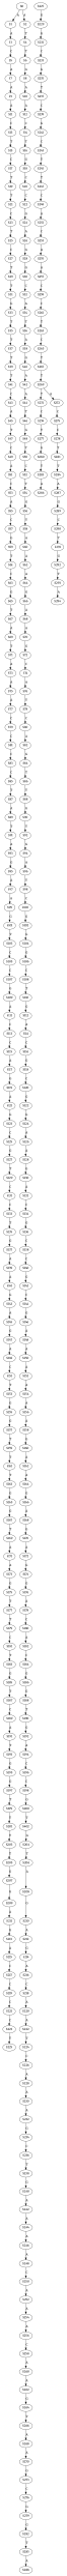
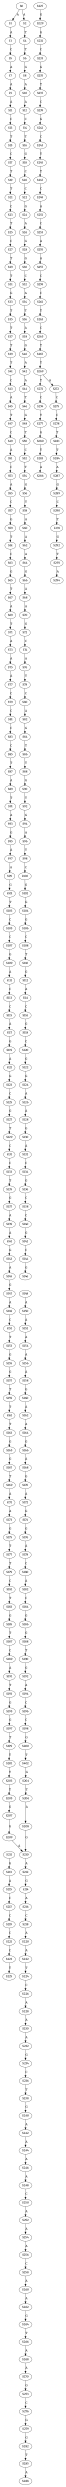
  strict digraph {
    fontname=Merriweather
    node [fontname=Merriweather]
    edge [fontname=Merriweather]
    S0
    S1
    S2
    S3
    S4
    S5
    S6
    S7
    S8
    S9
    S10
    S11
    S12
    S13
    S14
    S15
    S16
    S17
    S18
    S19
    S20
    S21
    S22
    S23
    S24
    S25
    S26
    S27
    S28
    S29
    S30
    S31
    S32
    S33
    S34
    S35
    S36
    S37
    S38
    S39
    S40
    S41
    S42
    S43
    S44
    S45
    S46
    S47
    S48
    S49
    S50
    S51
    S52
    S53
    S54
    S55
    S56
    S57
    S58
    S59
    S60
    S61
    S62
    S63
    S64
    S65
    S66
    S67
    S68
    S69
    S70
    S71
    S72
    S73
    S74
    S75
    S76
    S77
    S78
    S79
    S80
    S81
    S82
    S83
    S84
    S85
    S86
    S87
    S88
    S89
    S90
    S91
    S92
    S93
    S94
    S95
    S96
    S97
    S98
    S99
    S100
    S101
    S102
    S103
    S104
    S105
    S106
    S107
    S108
    S109
    S110
    S111
    S112
    S113
    S114
    S115
    S116
    S117
    S118
    S119
    S120
    S121
    S122
    S123
    S124
    S125
    S126
    S127
    S128
    S129
    S130
    S131
    S132
    S133
    S134
    S135
    S136
    S137
    S138
    S139
    S140
    S141
    S142
    S143
    S144
    S145
    S146
    S147
    S148
    S149
    S150
    S151
    S152
    S153
    S154
    S155
    S156
    S157
    S158
    S159
    S160
    S161
    S162
    S163
    S164
    S165
    S166
    S167
    S168
    S169
    S170
    S171
    S172
    S173
    S174
    S175
    S176
    S177
    S178
    S179
    S180
    S181
    S182
    S183
    S184
    S185
    S186
    S187
    S188
    S189
    S190
    S191
    S192
    S193
    S194
    S195
    S196
    S197
    S198
    S199
    S200
    S201
    n203 [label=S402]
    S203
    S204
    S205
    S206
    S207
    S208
    S209
    S210
    S211
    S212
    S213
    S214
    S215
    S216
    S217
    S218
    S219
    S220
    S221
    S222
    S223
    S224
    S225
    S226
    S228
    S227
    S229
    S230
    S231
    S232
    S233
    S234
    S235
    S236
    S237
    S238
    S239
    S240
    S241
    S242
    S243
    S244
    S245
    S246
    S247
    S248
    S249
    S250
    S251
    S252
    S253
    S254
    S255
    S256
    S257
    S258
    S259
    S260
    S261
    S262
    S263
    S264
    S265
    S266
    S267
    S268
    S269
    S270
    S271
    S272
    S273
    S274
    S275
    S276
    S277
    S278
    S279
    S280
    S281
    S282
    S283
    S284
    S285
    S286
    S287
    S288
    S289
    S290
    S291
    S292
    S293
    S294
    S0 -> S1 [label=A]
    S0 -> S2 [label=A]
    S1 -> S3 [label=A]
    S2 -> S4 [label=T]
    S3 -> S5 [label=C]
    S4 -> S6 [label=T]
    S5 -> S7 [label=A]
    S6 -> S8 [label=G]
    S7 -> S9 [label=A]
    S8 -> S10 [label=A]
    S9 -> S11 [label=A]
    S10 -> S12 [label=A]
    S11 -> S13 [label=C]
    S12 -> S14 [label=C]
    S13 -> S15 [label=T]
    S14 -> S16 [label=T]
    S15 -> S17 [label=C]
    S16 -> S18 [label=G]
    S17 -> S19 [label=T]
    S18 -> S20 [label=C]
    S19 -> S21 [label=T]
    S20 -> S22 [label=C]
    S21 -> S23 [label=C]
    S22 -> S24 [label=G]
    S23 -> S25 [label=T]
    S24 -> S26 [label=A]
    S25 -> S27 [label=C]
    S26 -> S28 [label=G]
    S27 -> S29 [label=T]
    S28 -> S30 [label=G]
    S29 -> S31 [label=T]
    S30 -> S32 [label=C]
    S31 -> S33 [label=G]
    S32 -> S34 [label=A]
    S33 -> S35 [label=T]
    S34 -> S36 [label=T]
    S35 -> S37 [label=T]
    S36 -> S38 [label=A]
    S37 -> S39 [label=T]
    S38 -> S40 [label=G]
    S39 -> S41 [label=T]
    S40 -> S42 [label=A]
    S41 -> S43 [label=C]
    S42 -> S44 [label=A]
    S43 -> S45 [label=A]
    S44 -> S46 [label=T]
    S45 -> S47 [label=T]
    S46 -> S48 [label=G]
    S47 -> S49 [label=C]
    S48 -> S50 [label=T]
    S49 -> S51 [label=A]
    S50 -> S52 [label=C]
    S51 -> S53 [label=C]
    S52 -> S54 [label=T]
    S53 -> S55 [label=A]
    S54 -> S56 [label=G]
    S55 -> S57 [label=C]
    S56 -> S58 [label=T]
    S57 -> S59 [label=G]
    S58 -> S60 [label=A]
    S59 -> S61 [label=T]
    S60 -> S62 [label=A]
    S61 -> S63 [label=C]
    S62 -> S64 [label=A]
    S63 -> S65 [label=G]
    S64 -> S66 [label=G]
    S65 -> S67 [label=T]
    S66 -> S68 [label=A]
    S67 -> S69 [label=A]
    S68 -> S70 [label=A]
    S69 -> S71 [label=T]
    S70 -> S72 [label=G]
    S71 -> S73 [label=A]
    S72 -> S74 [label=C]
    S73 -> S75 [label=A]
    S74 -> S76 [label=A]
    S75 -> S77 [label=A]
    S76 -> S78 [label=T]
    S77 -> S79 [label=C]
    S78 -> S80 [label=C]
    S79 -> S81 [label=C]
    S80 -> S82 [label=A]
    S81 -> S83 [label=C]
    S82 -> S84 [label=G]
    S83 -> S85 [label=C]
    S84 -> S86 [label=T]
    S85 -> S87 [label=T]
    S86 -> S88 [label=T]
    S87 -> S89 [label=A]
    S88 -> S90 [label=G]
    S89 -> S91 [label=T]
    S90 -> S92 [label=T]
    S91 -> S93 [label=A]
    S92 -> S94 [label=G]
    S93 -> S95 [label=G]
    S94 -> S96 [label=A]
    S95 -> S97 [label=A]
    S96 -> S98 [label=T]
    S97 -> S99 [label=A]
    S98 -> S100 [label=C]
    S99 -> S101 [label=G]
    S100 -> S102 [label=G]
    S101 -> S103 [label=T]
    S102 -> S104 [label=G]
    S103 -> S105 [label=C]
    S104 -> S106 [label=G]
    S105 -> S107 [label=C]
    S106 -> S108 [label=C]
    S107 -> S109 [label=G]
    S108 -> S110 [label=T]
    S109 -> S111 [label=A]
    S110 -> S112 [label=G]
    S111 -> S113 [label=C]
    S112 -> S114 [label=A]
    S113 -> S115 [label=C]
    S114 -> S116 [label=C]
    S115 -> S117 [label=A]
    S116 -> S118 [label=G]
    S117 -> S119 [label=G]
    S118 -> S120 [label=C]
    S119 -> S121 [label=A]
    S120 -> S122 [label=G]
    S121 -> S123 [label=G]
    S122 -> S124 [label=G]
    S123 -> S125 [label=C]
    S124 -> S126 [label=A]
    S125 -> S127 [label=G]
    S126 -> S128 [label=A]
    S127 -> S129 [label=T]
    S128 -> S130 [label=G]
    S129 -> S131 [label=C]
    S130 -> S132 [label=A]
    S131 -> S133 [label=C]
    S132 -> S134 [label=C]
    S133 -> S135 [label=T]
    S134 -> S136 [label=G]
    S135 -> S137 [label=G]
    S136 -> S138 [label=C]
    S137 -> S139 [label=A]
    S138 -> S140 [label=C]
    S139 -> S141 [label=A]
    S140 -> S142 [label=G]
    S141 -> S143 [label=G]
    S142 -> S144 [label=C]
    S143 -> S145 [label=A]
    S144 -> S146 [label=G]
    S145 -> S147 [label=G]
-   S146 -> S148 [label=A]
    S147 -> S149 [label=A]
    S148 -> S150 [label=A]
    S149 -> S151 [label=C]
    S150 -> S152 [label=A]
    S151 -> S153 [label=T]
    S152 -> S154 [label=A]
    S153 -> S155 [label=G]
    S154 -> S156 [label=A]
    S155 -> S157 [label=G]
    S156 -> S158 [label=A]
    S157 -> S159 [label=T]
    S158 -> S160 [label=G]
    S159 -> S161 [label=T]
    S160 -> S162 [label=A]
    S161 -> S163 [label=T]
    S162 -> S164 [label=A]
    S163 -> S165 [label=G]
    S164 -> S166 [label=G]
    S165 -> S167 [label=G]
    S166 -> S168 [label=A]
    S167 -> S169 [label=T]
    S168 -> S170 [label=G]
    S169 -> S171 [label=A]
    S170 -> S172 [label=A]
    S171 -> S173 [label=A]
    S172 -> S174 [label=G]
    S173 -> S175 [label=G]
    S174 -> S176 [label=G]
    S175 -> S177 [label=T]
    S176 -> S178 [label=A]
    S177 -> S179 [label=T]
    S178 -> S180 [label=C]
    S179 -> S181 [label=C]
    S180 -> S182 [label=A]
    S181 -> S183 [label=T]
    S182 -> S184 [label=C]
    S183 -> S185 [label=G]
    S184 -> S186 [label=G]
    S185 -> S187 [label=T]
    S186 -> S188 [label=G]
    S187 -> S189 [label=C]
    S188 -> S190 [label=T]
    S189 -> S191 [label=A]
    S190 -> S192 [label=G]
    S191 -> S193 [label=T]
    S192 -> S194 [label=A]
    S193 -> S195 [label=G]
    S194 -> S196 [label=C]
    S195 -> S197 [label=G]
    S196 -> S198 [label=C]
    S197 -> S199 [label=T]
    S198 -> S200 [label=G]
    S199 -> S201 [label=T]
    S200 -> n203 [label=T]
    S201 -> S203 [label=T]
    n203 -> S204 [label=G]
    S203 -> S205 [label=T]
    S204 -> S206 [label=T]
    S205 -> S207 [label=G]
    S206 -> S208 [label=A]
    S207 -> S209 [label=G]
    S208 -> S210 [label=G]
-   S209 -> S211 [label=A]
+   S209 -> S210 [label=A]
    S210 -> S212 [label=A]
    S211 -> S213 [label=G]
    S212 -> S214 [label=G]
    S213 -> S215 [label=A]
    S214 -> S216 [label=A]
    S215 -> S217 [label=C]
    S216 -> S218 [label=C]
    S217 -> S219 [label=C]
    S218 -> S220 [label=A]
    S219 -> S221 [label=C]
    S220 -> S222 [label=A]
    S221 -> S223 [label=C]
    S222 -> S224 [label=T]
    S223 -> S225 [label=T]
    S224 -> S226 [label=C]
    S226 -> S228 [label=A]
    S228 -> S230 [label=A]
    S227 -> S229 [label=G]
    S229 -> S231 [label=G]
    S230 -> S232 [label=A]
    S231 -> S233 [label=C]
    S232 -> S234 [label=G]
    S233 -> S235 [label=G]
    S234 -> S236 [label=C]
    S235 -> S237 [label=T]
    S236 -> S238 [label=T]
    S237 -> S239 [label=C]
    S238 -> S240 [label=G]
    S239 -> S241 [label=G]
    S240 -> S242 [label=A]
    S241 -> S243 [label=C]
    S242 -> S244 [label=A]
    S243 -> S245 [label=T]
    S244 -> S246 [label=A]
    S245 -> S247 [label=T]
    S246 -> S248 [label=A]
    S247 -> S249 [label=C]
    S248 -> S250 [label=C]
    S249 -> S251 [label=A]
    S250 -> S252 [label=A]
    S251 -> S253 [label=C]
    S252 -> S254 [label=A]
    S253 -> S255 [label=A]
    S254 -> S256 [label=A]
    S255 -> S257 [label=A]
    S256 -> S258 [label=C]
    S257 -> S259 [label=C]
    S258 -> S260 [label=A]
    S259 -> S261 [label=C]
    S260 -> S262 [label=A]
    S261 -> S263 [label=T]
    S262 -> S264 [label=G]
    S263 -> S265 [label=C]
    S264 -> S266 [label=T]
    S265 -> S267 [label=T]
    S266 -> S268 [label=A]
    S267 -> S269 [label=T]
    S268 -> S270 [label=A]
    S269 -> S271 [label=T]
    S269 -> S272 [label=A]
    S270 -> S273 [label=G]
    S271 -> S274 [label=C]
    S272 -> S275 [label=C]
    S273 -> S276 [label=C]
    S274 -> S277 [label=T]
    S275 -> S278 [label=C]
    S276 -> S279 [label=G]
    S277 -> S280 [label=G]
    S278 -> S281 [label=T]
    S279 -> S282 [label=G]
    S280 -> S283 [label=T]
    S281 -> S284 [label=T]
    S282 -> S285 [label=T]
    S283 -> S286 [label=A]
    S284 -> S287 [label=A]
    S285 -> S288 [label=A]
    S287 -> S289 [label=G]
    S289 -> S290 [label=C]
    S290 -> S291 [label=T]
    S291 -> S292 [label=G]
    S292 -> S293 [label=T]
    S293 -> S294 [label=A]
  }
